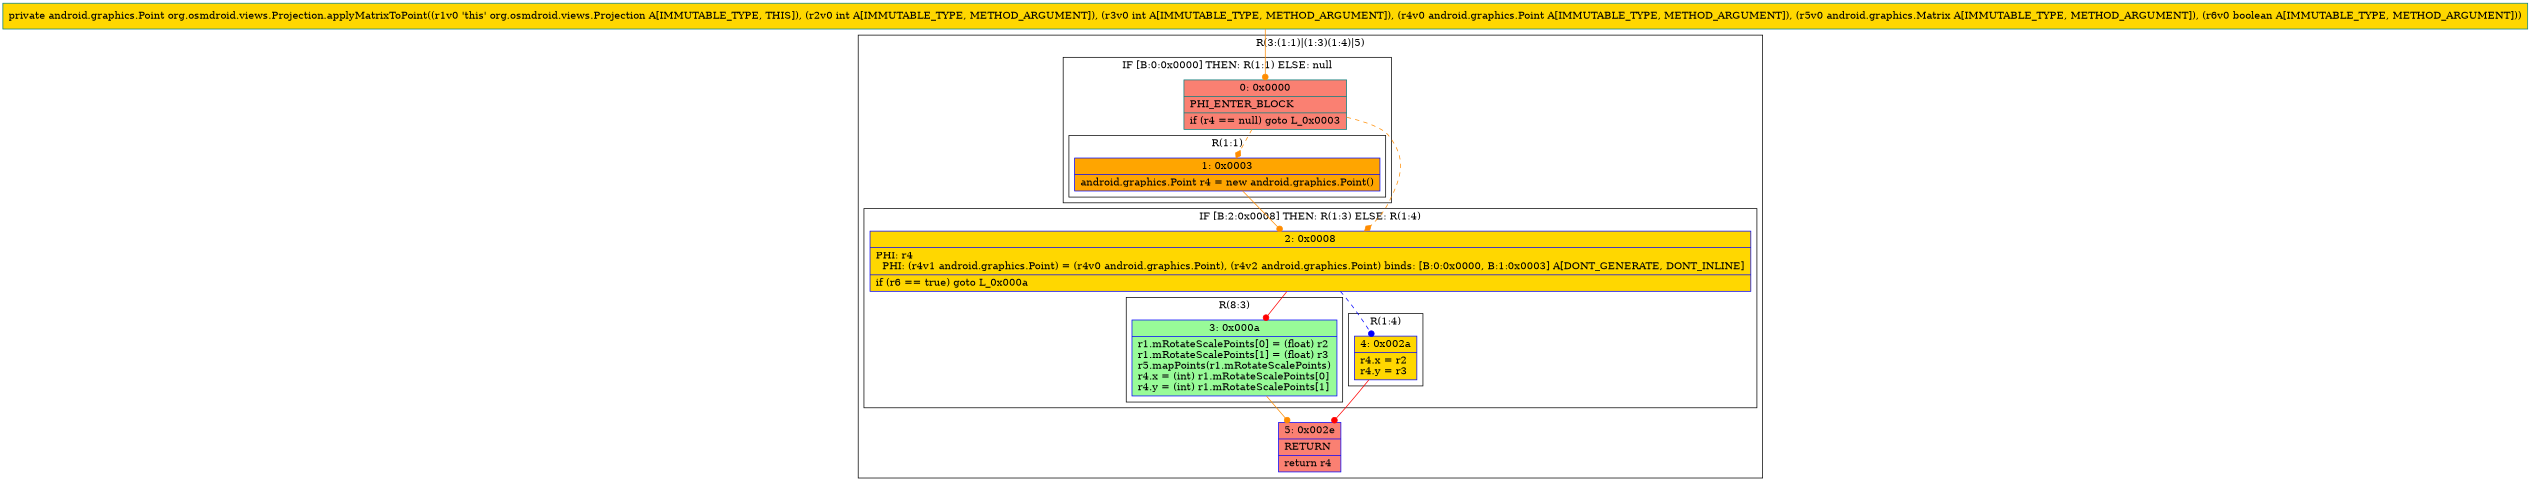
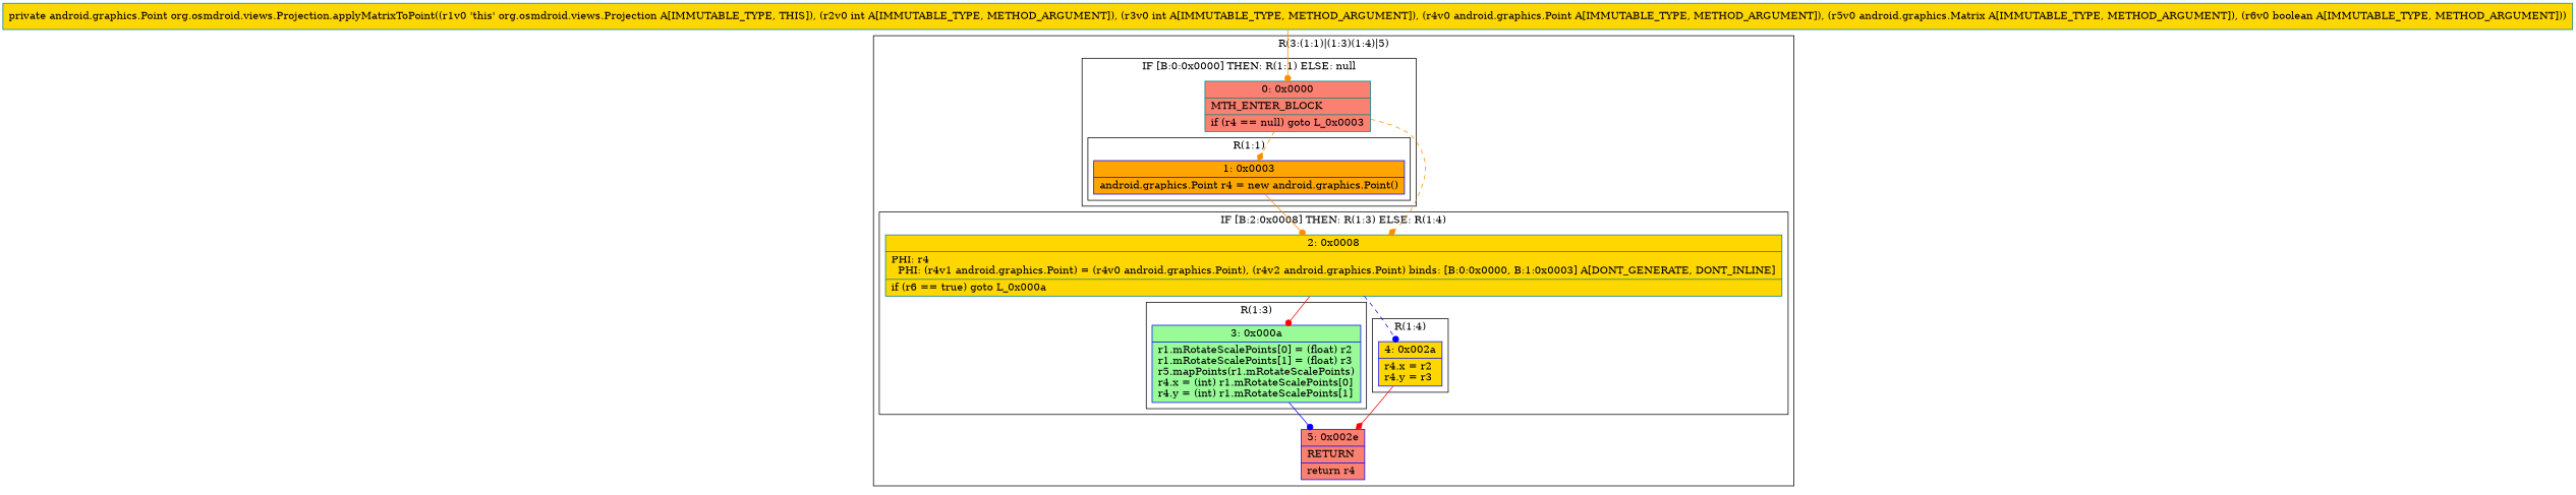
  digraph {
    node [color=blue fillcolor=gold shape=record style=filled]
    edge [arrowhead=dot color=darkorange]
    n1 [fillcolor=orange label="{1\:\ 0x0003|android.graphics.Point r4 = new android.graphics.Point()\l}"]
-   n2 [color=teal fillcolor=salmon label="{0\:\ 0x0000|PHI_ENTER_BLOCK\l|if (r4 == null) goto L_0x0003\l}"]
+   n2 [color=teal fillcolor=salmon label="{0\:\ 0x0000|MTH_ENTER_BLOCK\l|if (r4 == null) goto L_0x0003\l}"]
    n3 [fillcolor=palegreen label="{3\:\ 0x000a|r1.mRotateScalePoints[0] = (float) r2\lr1.mRotateScalePoints[1] = (float) r3\lr5.mapPoints(r1.mRotateScalePoints)\lr4.x = (int) r1.mRotateScalePoints[0]\lr4.y = (int) r1.mRotateScalePoints[1]\l}"]
    n4 [label="{4\:\ 0x002a|r4.x = r2\lr4.y = r3\l}"]
-   n5 [label="{2\:\ 0x0008|PHI: r4 \l  PHI: (r4v1 android.graphics.Point) = (r4v0 android.graphics.Point), (r4v2 android.graphics.Point) binds: [B:0:0x0000, B:1:0x0003] A[DONT_GENERATE, DONT_INLINE]\l|if (r6 == true) goto L_0x000a\l}"]
+   n5 [color=teal label="{2\:\ 0x0008|PHI: r4 \l  PHI: (r4v1 android.graphics.Point) = (r4v0 android.graphics.Point), (r4v2 android.graphics.Point) binds: [B:0:0x0000, B:1:0x0003] A[DONT_GENERATE, DONT_INLINE]\l|if (r6 == true) goto L_0x000a\l}"]
    n6 [fillcolor=salmon label="{5\:\ 0x002e|RETURN\l|return r4\l}"]
    n7 [color=teal label="{private android.graphics.Point org.osmdroid.views.Projection.applyMatrixToPoint((r1v0 'this' org.osmdroid.views.Projection A[IMMUTABLE_TYPE, THIS]), (r2v0 int A[IMMUTABLE_TYPE, METHOD_ARGUMENT]), (r3v0 int A[IMMUTABLE_TYPE, METHOD_ARGUMENT]), (r4v0 android.graphics.Point A[IMMUTABLE_TYPE, METHOD_ARGUMENT]), (r5v0 android.graphics.Matrix A[IMMUTABLE_TYPE, METHOD_ARGUMENT]), (r6v0 boolean A[IMMUTABLE_TYPE, METHOD_ARGUMENT])) }"]
    subgraph cluster_1 {
      label="R(3:(1:1)|(1:3)(1:4)|5)"
      n6
      subgraph cluster_2 {
        label="IF [B:0:0x0000] THEN: R(1:1) ELSE: null"
        n2
        subgraph cluster_3 {
          label="R(1:1)"
          n1
        }
      }
      subgraph cluster_4 {
        label="IF [B:2:0x0008] THEN: R(1:3) ELSE: R(1:4)"
        n5
        subgraph cluster_5 {
-         label="R(8:3)"
+         label="R(1:3)"
          n3
        }
        subgraph cluster_6 {
          label="R(1:4)"
          n4
        }
      }
    }
    n1 -> n5
    n2 -> n1 [arrowhead=diamond style=dashed]
    n2 -> n5 [arrowhead=diamond style=dashed]
-   n3 -> n6
-   n4 -> n6 [color=red]
+   n3 -> n6 [color=blue]
+   n4 -> n6 [arrowhead=diamond color=red]
    n5 -> n3 [color=red]
    n5 -> n4 [color=blue style=dashed]
    n7 -> n2
  }
